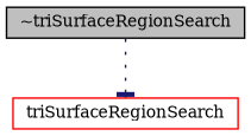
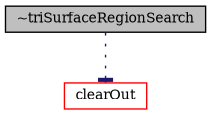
  digraph {
    rankdir=TB
    fontname="DejaVu Serif"
    node [fontname="DejaVu Serif" fontsize=10 shape=record]
    n1 [color=black fillcolor=grey75 fontcolor=black height=0.2 label="~triSurfaceRegionSearch" style=filled width=0.4]
-   n2 [color=red height=0.2 label=triSurfaceRegionSearch width=0.4]
+   n2 [color=red height=0.2 label=clearOut width=0.4]
    n1 -> n2 [color=midnightblue fontname="DejaVu Serif" fontsize=10 labelfontname=FreeSans labelfontsize=10 style=dotted arrowhead=tee]
  }
